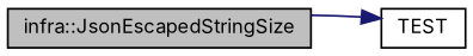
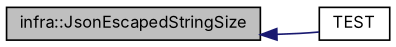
  digraph {
    rankdir=LR
    fontname=Inter
    node [color=black fontname=Inter fontsize=10 shape=record style=filled]
    n1 [fillcolor=grey75 fontcolor=black height=0.2 label="infra::JsonEscapedStringSize" width=0.4]
    n2 [fillcolor=white height=0.2 label=TEST width=0.4]
-   n2 -> n1 [color=midnightblue dir=back fontname=Inter fontsize=10 labelfontname=Helvetica labelfontsize=10 style=solid]
+   n1 -> n2 [color=midnightblue dir=back fontname=Inter fontsize=10 labelfontname=Helvetica labelfontsize=10 style=solid]
  }
